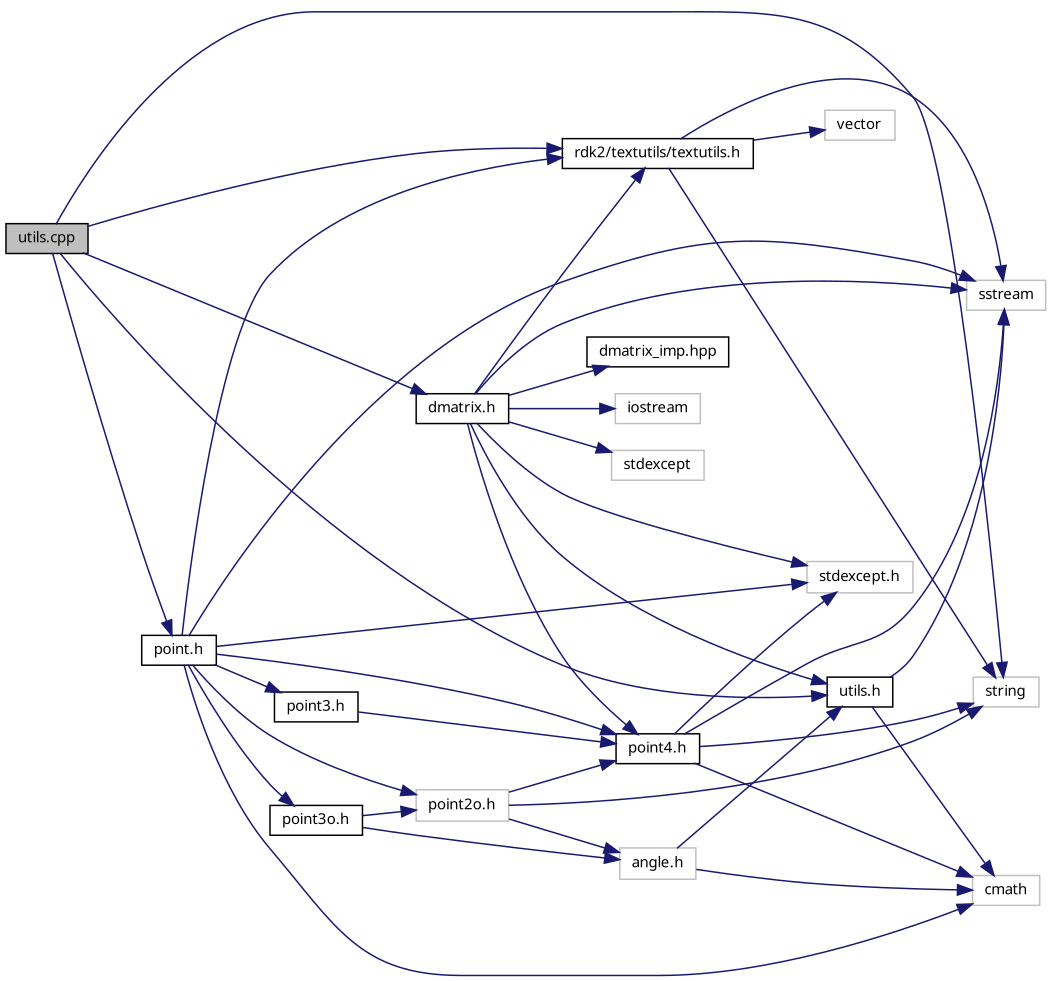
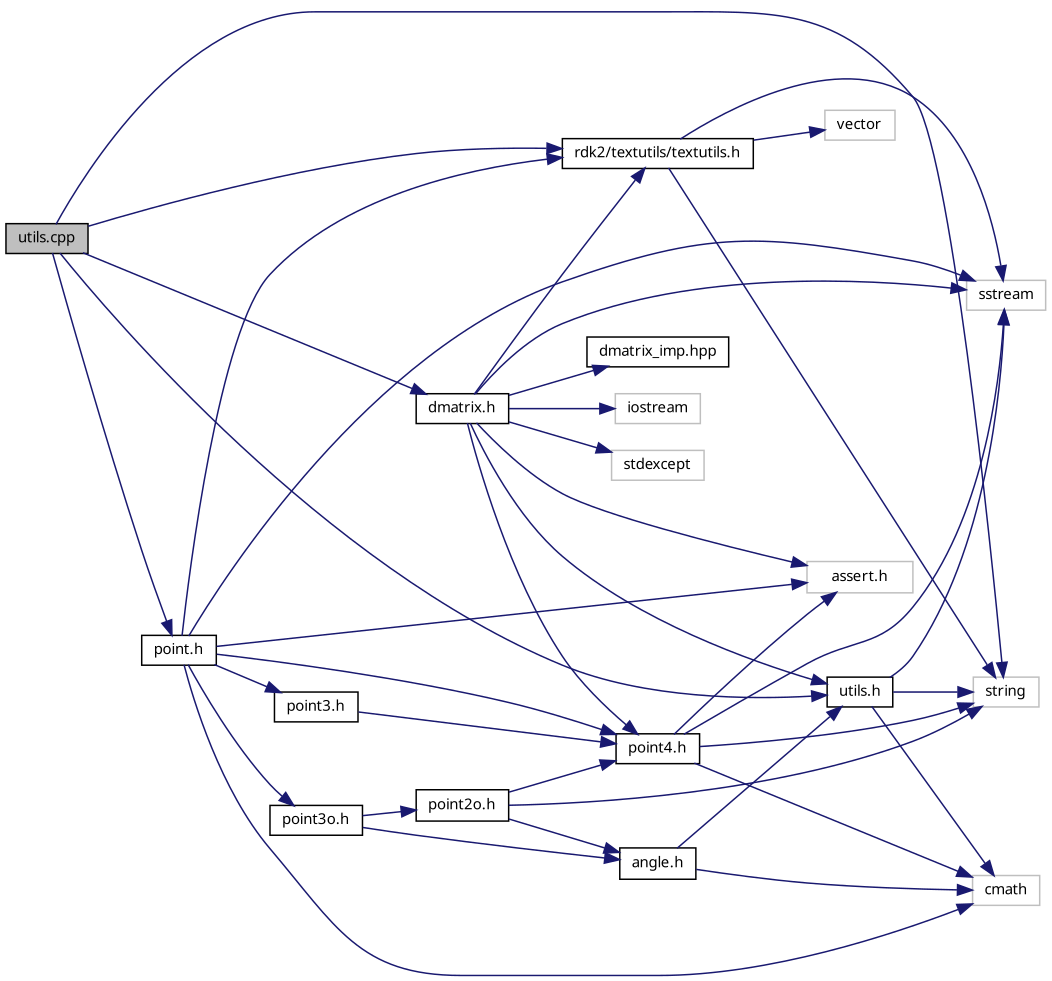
  digraph {
    rankdir=LR
    node [color=black fillcolor=white fontname="FreeSans.ttf" fontsize=10 shape=record style=filled]
    edge [color=midnightblue fontname="FreeSans.ttf" fontsize=10 labelfontname="FreeSans.ttf" labelfontsize=10 style=solid]
    n1 [fillcolor=grey75 fontcolor=black height=0.2 label="utils.cpp" width=0.4]
    n2 [height=0.2 label="dmatrix.h" width=0.4]
    n3 [height=0.2 label="rdk2/textutils/textutils.h" width=0.4]
    n4 [color=grey75 height=0.2 label=string width=0.4]
    n5 [height=0.2 label="utils.h" width=0.4]
    n6 [height=0.2 label="point.h" width=0.4]
-   n7 [color=grey75 height=0.2 label="stdexcept.h" width=0.4]
+   n7 [color=grey75 height=0.2 label="assert.h" width=0.4]
    n8 [color=grey75 height=0.2 label=iostream width=0.4]
    n9 [color=grey75 height=0.2 label=sstream width=0.4]
    n10 [color=grey75 height=0.2 label=stdexcept width=0.4]
    n11 [height=0.2 label="point4.h" width=0.4]
    n12 [height=0.2 label="dmatrix_imp.hpp" width=0.4]
    n13 [color=grey75 height=0.2 label=vector width=0.4]
    n14 [color=grey75 height=0.2 label=cmath width=0.4]
-   n15 [color=grey75 height=0.2 label="point2o.h" width=0.4]
+   n15 [height=0.2 label="point2o.h" width=0.4]
    n16 [height=0.2 label="point3.h" width=0.4]
    n17 [height=0.2 label="point3o.h" width=0.4]
-   n18 [color=grey75 height=0.2 label="angle.h" width=0.4]
+   n18 [height=0.2 label="angle.h" width=0.4]
    n1 -> n2
    n1 -> n3
    n1 -> n4
    n1 -> n5
    n1 -> n6
    n2 -> n3
    n2 -> n5
    n2 -> n7
    n2 -> n8
    n2 -> n9
    n2 -> n10
    n2 -> n11
    n2 -> n12
    n3 -> n4
    n3 -> n9
    n3 -> n13
+   n5 -> n4
    n5 -> n9
    n5 -> n14
    n6 -> n3
    n6 -> n7
    n6 -> n9
    n6 -> n11
    n6 -> n14
-   n6 -> n15
    n6 -> n16
    n6 -> n17
    n11 -> n4
    n11 -> n7
    n11 -> n9
    n11 -> n14
    n15 -> n4
    n15 -> n11
    n15 -> n18
    n16 -> n11
    n17 -> n15
    n17 -> n18
    n18 -> n5
    n18 -> n14
  }
